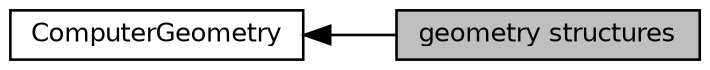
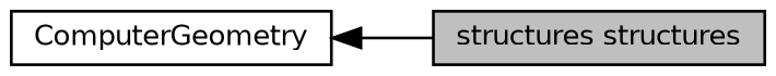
  digraph {
    rankdir=LR
    node [color=black fontname=Helvetica fontsize=10 shape=box style=filled]
    n1 [fillcolor=white height=0.2 label=ComputerGeometry width=0.4]
-   n2 [fillcolor=grey75 fontcolor=black height=0.2 label="geometry structures" width=0.4]
+   n2 [fillcolor=grey75 fontcolor=black height=0.2 label="structures structures" width=0.4]
    n1 -> n2 [dir=back fontname=Helvetica fontsize=10 labelfontname=Helvetica labelfontsize=10 shape=plaintext style=solid]
  }
